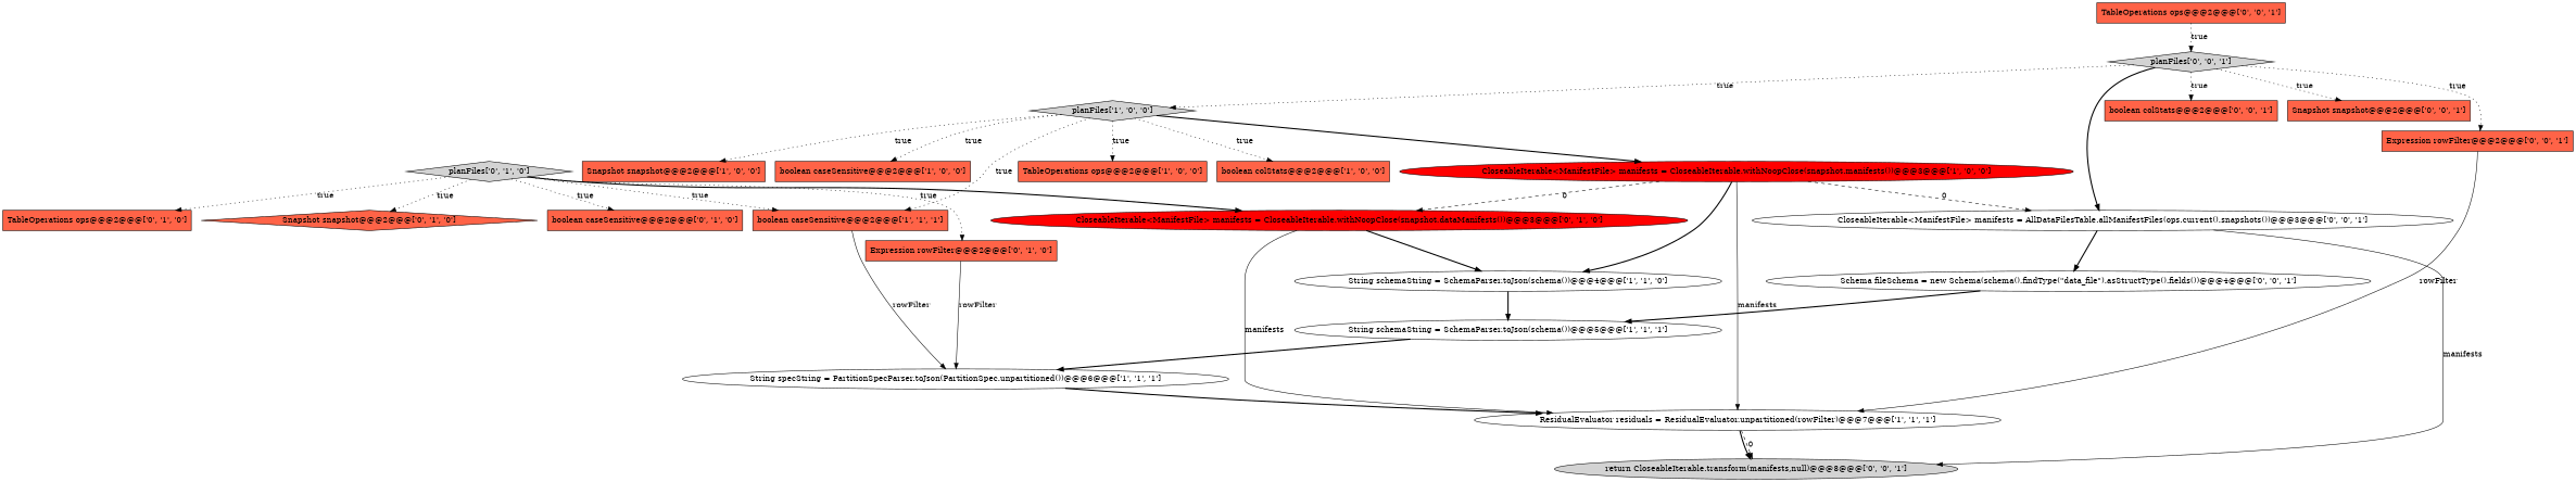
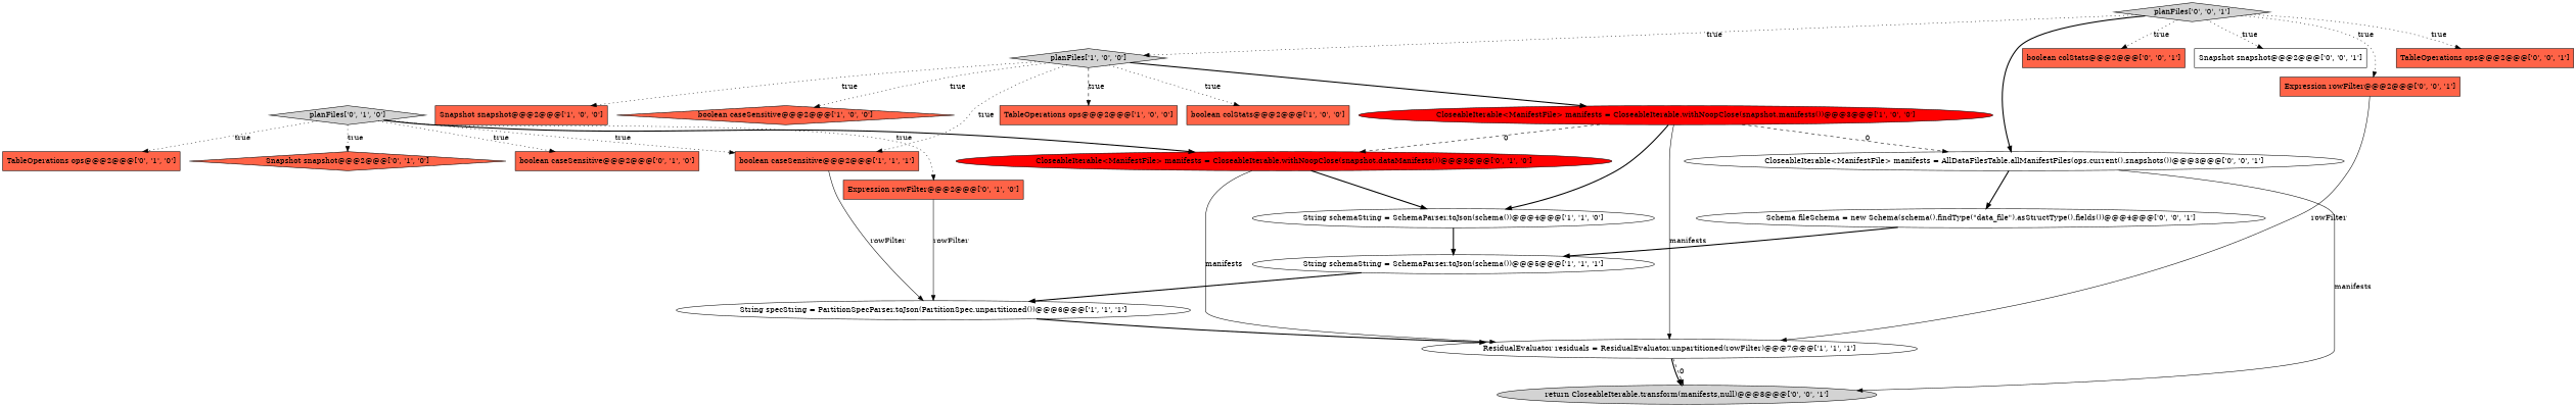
  digraph {
    node [fillcolor=tomato shape=box style=filled]
    edge [style=dotted]
    n1 [fillcolor=white label="ResidualEvaluator residuals = ResidualEvaluator.unpartitioned(rowFilter)@@@7@@@['1', '1', '1']" shape=ellipse]
    n2 [fillcolor=lightgray label="return CloseableIterable.transform(manifests,null)@@@8@@@['0', '0', '1']" shape=ellipse]
    n3 [fillcolor=lightgray label="planFiles['1', '0', '0']" shape=diamond]
    n4 [label="boolean colStats@@@2@@@['1', '0', '0']"]
    n5 [fillcolor=red label="CloseableIterable<ManifestFile> manifests = CloseableIterable.withNoopClose(snapshot.manifests())@@@3@@@['1', '0', '0']" shape=ellipse]
    n6 [label="Snapshot snapshot@@@2@@@['1', '0', '0']"]
-   n7 [label="boolean caseSensitive@@@2@@@['1', '0', '0']"]
+   n7 [label="boolean caseSensitive@@@2@@@['1', '0', '0']" shape=diamond]
    n8 [label="boolean caseSensitive@@@2@@@['1', '1', '1']"]
    n9 [label="TableOperations ops@@@2@@@['1', '0', '0']"]
    n10 [fillcolor=white label="CloseableIterable<ManifestFile> manifests = AllDataFilesTable.allManifestFiles(ops.current().snapshots())@@@3@@@['0', '0', '1']" shape=ellipse]
    n11 [fillcolor=red label="CloseableIterable<ManifestFile> manifests = CloseableIterable.withNoopClose(snapshot.dataManifests())@@@3@@@['0', '1', '0']" shape=ellipse]
    n12 [fillcolor=white label="String schemaString = SchemaParser.toJson(schema())@@@4@@@['1', '1', '0']" shape=ellipse]
    n13 [fillcolor=white label="String specString = PartitionSpecParser.toJson(PartitionSpec.unpartitioned())@@@6@@@['1', '1', '1']" shape=ellipse]
    n14 [fillcolor=lightgray label="planFiles['0', '0', '1']" shape=diamond]
    n15 [label="boolean colStats@@@2@@@['0', '0', '1']"]
-   n16 [label="Snapshot snapshot@@@2@@@['0', '0', '1']"]
+   n16 [fillcolor=white label="Snapshot snapshot@@@2@@@['0', '0', '1']"]
    n17 [label="Expression rowFilter@@@2@@@['0', '0', '1']"]
    n18 [label="TableOperations ops@@@2@@@['0', '0', '1']"]
    n19 [fillcolor=white label="Schema fileSchema = new Schema(schema().findType(\"data_file\").asStructType().fields())@@@4@@@['0', '0', '1']" shape=ellipse]
    n20 [label="Expression rowFilter@@@2@@@['0', '1', '0']"]
    n21 [fillcolor=white label="String schemaString = SchemaParser.toJson(schema())@@@5@@@['1', '1', '1']" shape=ellipse]
    n22 [fillcolor=lightgray label="planFiles['0', '1', '0']" shape=diamond]
    n23 [label="TableOperations ops@@@2@@@['0', '1', '0']"]
    n24 [label="Snapshot snapshot@@@2@@@['0', '1', '0']" shape=diamond]
    n25 [label="boolean caseSensitive@@@2@@@['0', '1', '0']"]
    n1 -> n2 [label=0 style=dashed]
    n1 -> n2 [style=bold]
    n3 -> n4 [label=true]
    n3 -> n5 [style=bold]
    n3 -> n6 [label=true]
    n3 -> n7 [label=true]
    n3 -> n8 [label=true]
-   n3 -> n9 [label=true]
+   n3 -> n9 [label=true style=dashed]
    n5 -> n1 [label=manifests style=solid]
    n5 -> n10 [label=0 style=dashed]
    n5 -> n11 [label=0 style=dashed]
    n5 -> n12 [style=bold]
    n8 -> n13 [label=rowFilter style=solid]
    n10 -> n2 [label=manifests style=solid]
    n10 -> n19 [style=bold]
    n11 -> n1 [label=manifests style=solid]
    n11 -> n12 [style=bold]
    n12 -> n21 [style=bold]
    n13 -> n1 [style=bold]
    n14 -> n3 [label=true]
    n14 -> n10 [style=bold]
    n14 -> n15 [label=true]
    n14 -> n16 [label=true]
    n14 -> n17 [label=true]
-   n18 -> n14 [label=true]
+   n14 -> n18 [label=true]
    n17 -> n1 [label=rowFilter style=solid]
    n19 -> n21 [style=bold]
    n20 -> n13 [label=rowFilter style=solid]
    n21 -> n13 [style=bold]
    n22 -> n8 [label=true]
    n22 -> n11 [style=bold]
    n22 -> n20 [label=true]
    n22 -> n23 [label=true]
    n22 -> n24 [label=true]
    n22 -> n25 [label=true]
  }
